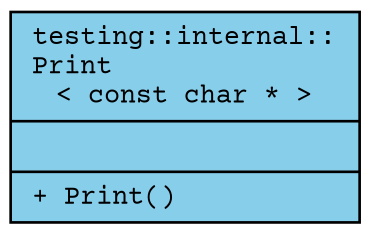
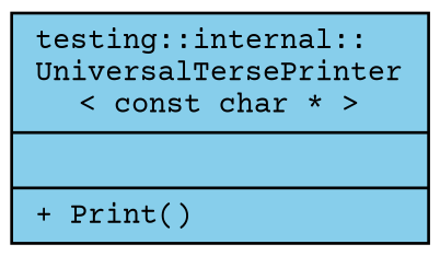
  digraph {
    fontname="Courier Prime"
-   n1 [color=black fillcolor=skyblue fontcolor=black fontname="Courier Prime" fontsize=10 height=0.2 label="{testing::internal::\lPrint\l\< const char * \>\n||+ Print()\l}" shape=record style=filled width=0.4]
+   n1 [color=black fillcolor=skyblue fontcolor=black fontname="Courier Prime" fontsize=10 height=0.2 label="{testing::internal::\lUniversalTersePrinter\l\< const char * \>\n||+ Print()\l}" shape=record style=filled width=0.4]
  }
